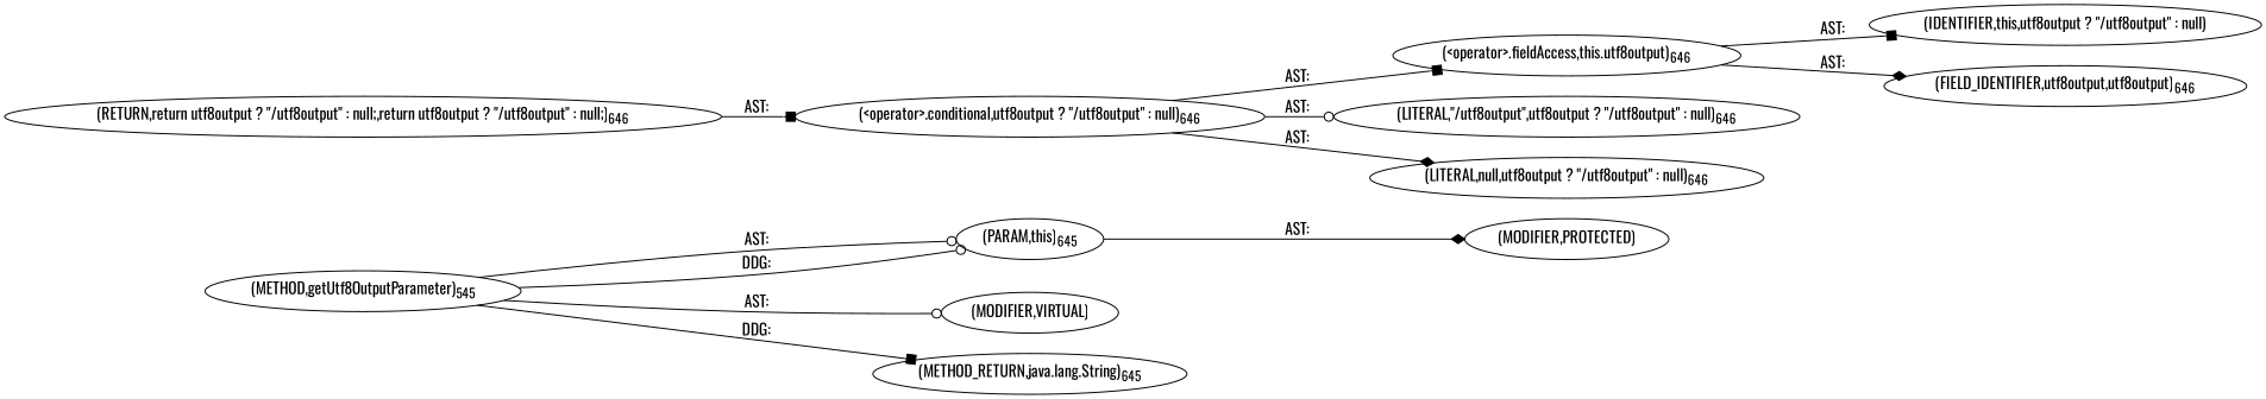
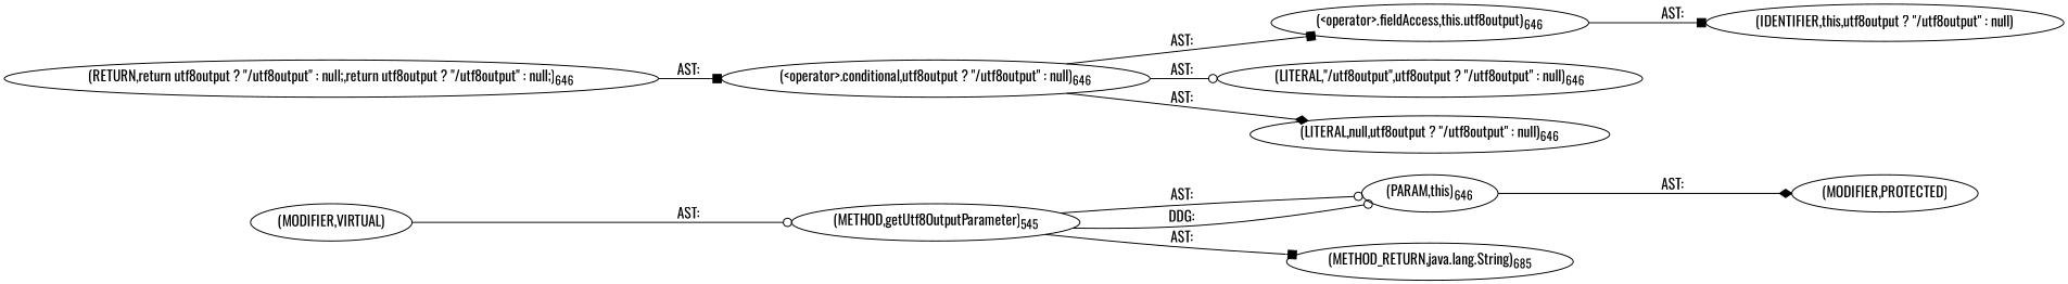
  digraph {
    fontname=Oswald
    rankdir=LR
    node [fontname=Oswald]
    edge [arrowhead=odot fontname=Oswald]
    n1 [label=<(METHOD,getUtf8OutputParameter)<SUB>545</SUB>>]
-   n2 [label=<(PARAM,this)<SUB>645</SUB>>]
+   n2 [label=<(PARAM,this)<SUB>646</SUB>>]
    n3 [label=<(MODIFIER,VIRTUAL)>]
-   n4 [label=<(METHOD_RETURN,java.lang.String)<SUB>645</SUB>>]
+   n4 [label=<(METHOD_RETURN,java.lang.String)<SUB>685</SUB>>]
    n5 [label=<(MODIFIER,PROTECTED)>]
    n6 [label=<(RETURN,return utf8output ? &quot;/utf8output&quot; : null;,return utf8output ? &quot;/utf8output&quot; : null;)<SUB>646</SUB>>]
    n7 [label=<(&lt;operator&gt;.conditional,utf8output ? &quot;/utf8output&quot; : null)<SUB>646</SUB>>]
    n8 [label=<(&lt;operator&gt;.fieldAccess,this.utf8output)<SUB>646</SUB>>]
    n9 [label=<(LITERAL,&quot;/utf8output&quot;,utf8output ? &quot;/utf8output&quot; : null)<SUB>646</SUB>>]
    n10 [label=<(LITERAL,null,utf8output ? &quot;/utf8output&quot; : null)<SUB>646</SUB>>]
    n11 [label=<(IDENTIFIER,this,utf8output ? &quot;/utf8output&quot; : null)>]
-   n12 [label=<(FIELD_IDENTIFIER,utf8output,utf8output)<SUB>646</SUB>>]
    n1 -> n2 [label="AST: "]
    n1 -> n2 [label="DDG: "]
-   n1 -> n3 [label="AST: "]
-   n1 -> n4 [arrowhead=box label="DDG: "]
+   n3 -> n1 [label="AST: "]
+   n1 -> n4 [arrowhead=box label="AST: "]
    n2 -> n5 [arrowhead=diamond label="AST: "]
    n6 -> n7 [arrowhead=box label="AST: "]
    n7 -> n8 [arrowhead=box label="AST: "]
    n7 -> n9 [label="AST: "]
    n7 -> n10 [arrowhead=diamond label="AST: "]
    n8 -> n11 [arrowhead=box label="AST: "]
-   n8 -> n12 [arrowhead=diamond label="AST: "]
  }
